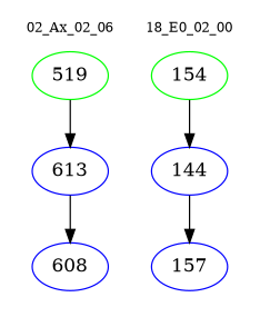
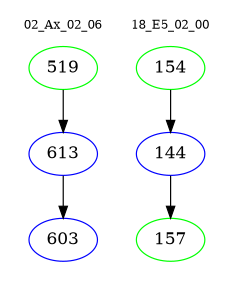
  digraph {
    node [color=blue]
    edge [color=black]
    n1 [color=green label=519]
    n2 [label=613]
-   n3 [label=608]
+   n3 [label=603]
    n4 [color=green label=154]
    n5 [label=144]
-   n6 [label=157]
+   n6 [color=green label=157]
    subgraph cluster_1 {
      color=white
      fontsize=10
      label="02_Ax_02_06"
      n1
      n2
      n3
    }
    subgraph cluster_2 {
      color=white
      fontsize=10
-     label="18_E0_02_00"
+     label="18_E5_02_00"
      n4
      n5
      n6
    }
    n1 -> n2
    n2 -> n3
    n4 -> n5
    n5 -> n6
  }
